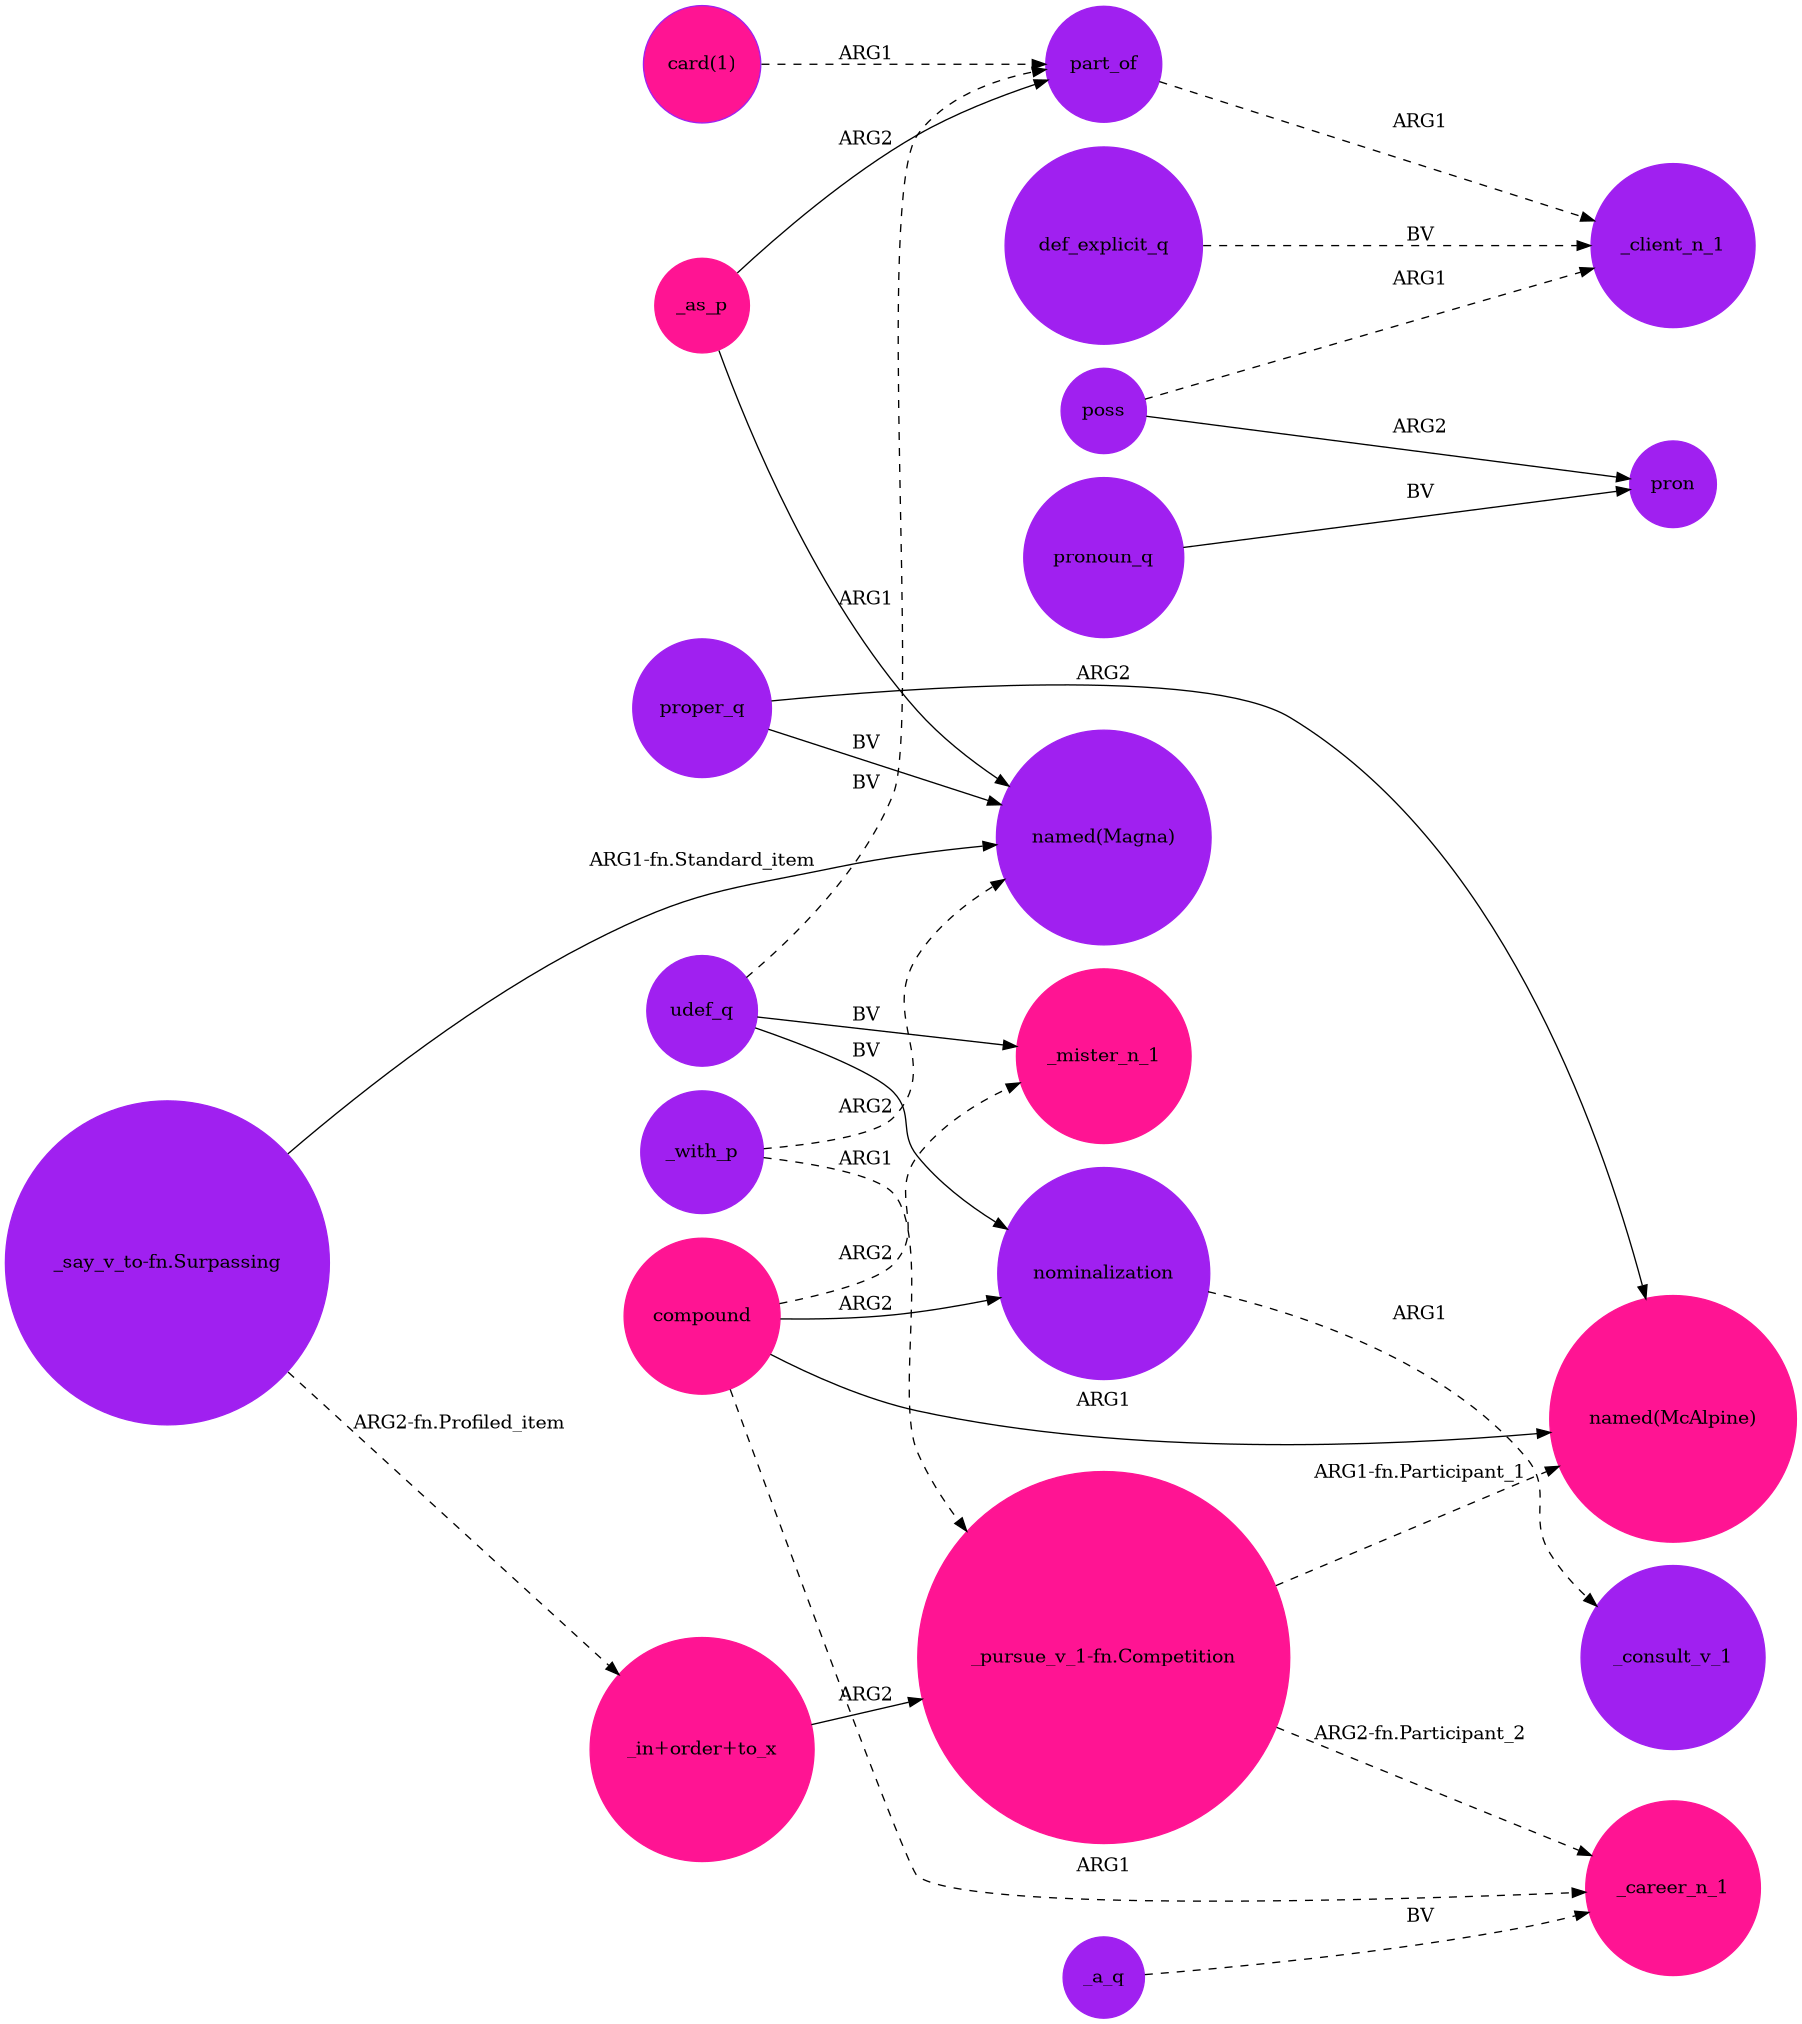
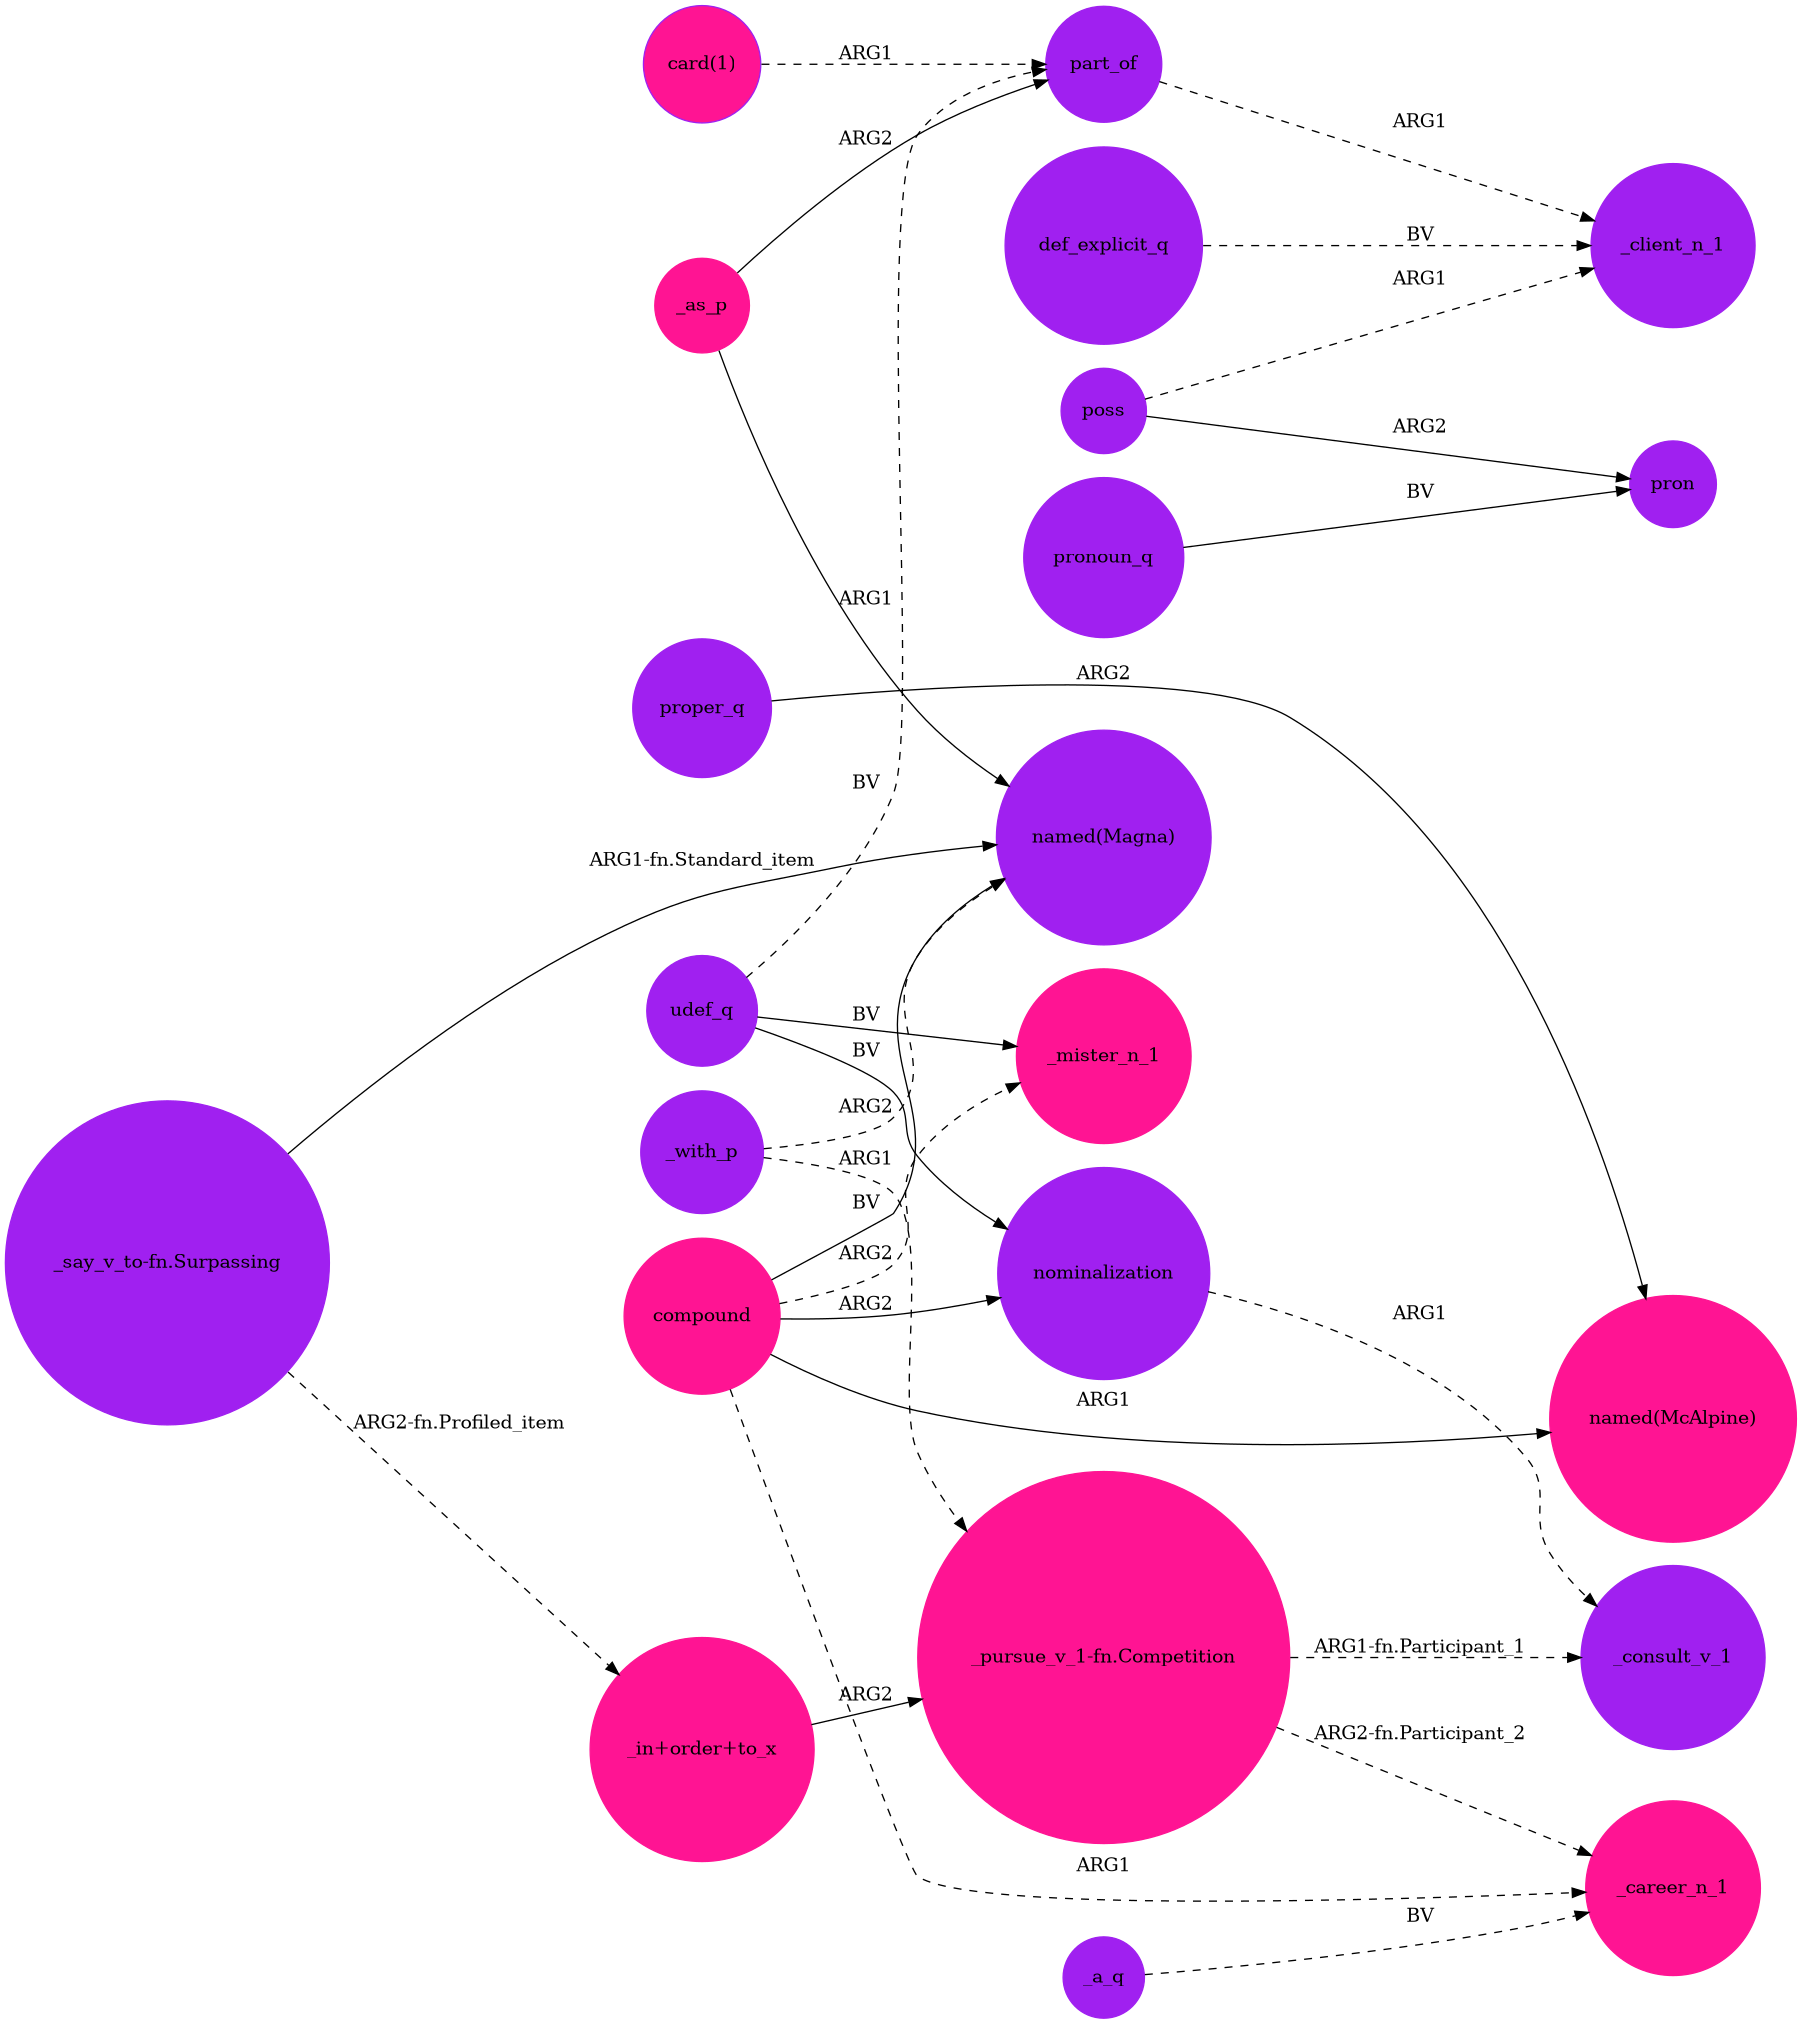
  digraph {
    rankdir=LR
    node [color=purple shape=circle style=filled]
    edge [style=dashed]
    udef_q
    part_of
    nominalization
    _mister_n_1 [color=deeppink]
    _client_n_1
    _consult_v_1
    def_explicit_q
    "named(McAlpine)" [color=deeppink]
    proper_q
    "named(Magna)"
    compound [color=deeppink]
    _career_n_1 [color=deeppink]
    "_say_v_to-fn.Surpassing"
    "_in+order+to_x" [color=deeppink]
    "_pursue_v_1-fn.Competition" [color=deeppink]
    _a_q
    _as_p [color=deeppink]
    _with_p
    poss
    pron
    pronoun_q
    "card(1)" [fillcolor=deeppink]
    udef_q -> part_of [label=BV]
    udef_q -> nominalization [label=BV style=solid]
    udef_q -> _mister_n_1 [label=BV style=solid]
    part_of -> _client_n_1 [label=ARG1]
    nominalization -> _consult_v_1 [label=ARG1]
    def_explicit_q -> _client_n_1 [label=BV]
    proper_q -> "named(McAlpine)" [label=ARG2 style=solid]
-   proper_q -> "named(Magna)" [label=BV style=solid]
+   compound -> "named(Magna)" [label=BV style=solid]
    compound -> nominalization [label=ARG2 style=solid]
    compound -> _mister_n_1 [label=ARG2]
    compound -> "named(McAlpine)" [label=ARG1 style=solid]
    compound -> _career_n_1 [label=ARG1]
    "_say_v_to-fn.Surpassing" -> "named(Magna)" [label="ARG1-fn.Standard_item" style=solid]
    "_say_v_to-fn.Surpassing" -> "_in+order+to_x" [label="ARG2-fn.Profiled_item"]
    "_in+order+to_x" -> "_pursue_v_1-fn.Competition" [label=ARG2 style=solid]
-   "_pursue_v_1-fn.Competition" -> "named(McAlpine)" [label="ARG1-fn.Participant_1"]
+   "_pursue_v_1-fn.Competition" -> _consult_v_1 [label="ARG1-fn.Participant_1"]
    "_pursue_v_1-fn.Competition" -> _career_n_1 [label="ARG2-fn.Participant_2"]
    _a_q -> _career_n_1 [label=BV]
    _as_p -> part_of [label=ARG2 style=solid]
    _as_p -> "named(Magna)" [label=ARG1 style=solid]
    _with_p -> "named(Magna)" [label=ARG2]
    _with_p -> "_pursue_v_1-fn.Competition" [label=ARG1]
    poss -> _client_n_1 [label=ARG1]
    poss -> pron [label=ARG2 style=solid]
    pronoun_q -> pron [label=BV style=solid]
    "card(1)" -> part_of [label=ARG1]
  }
